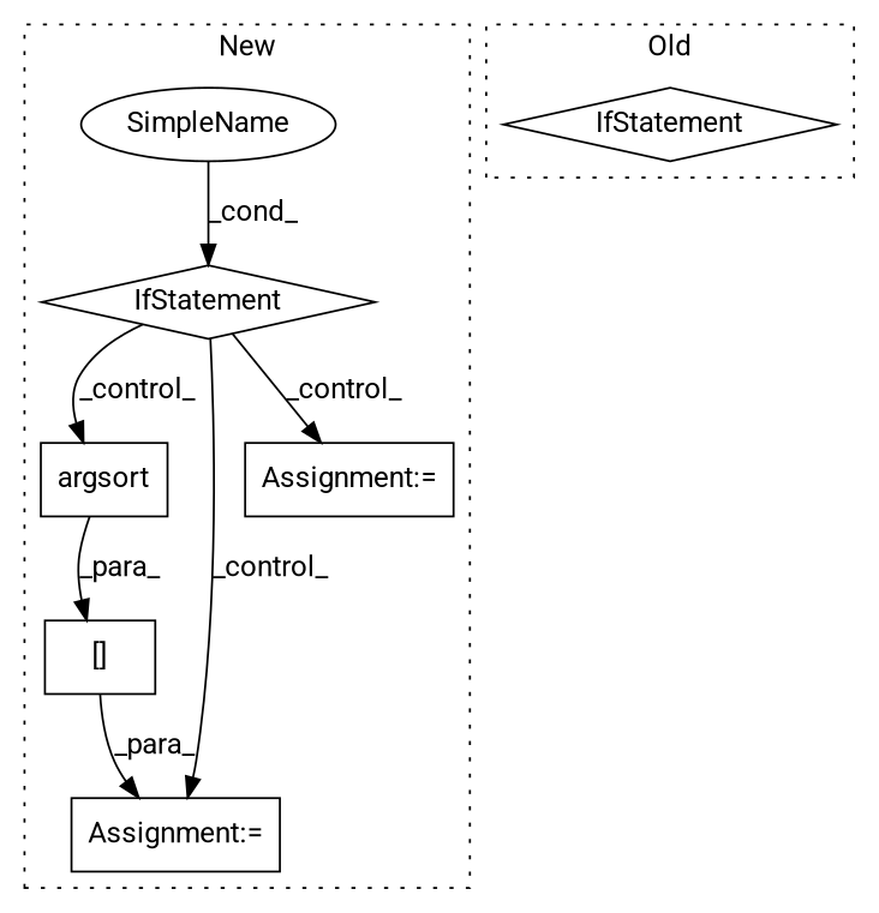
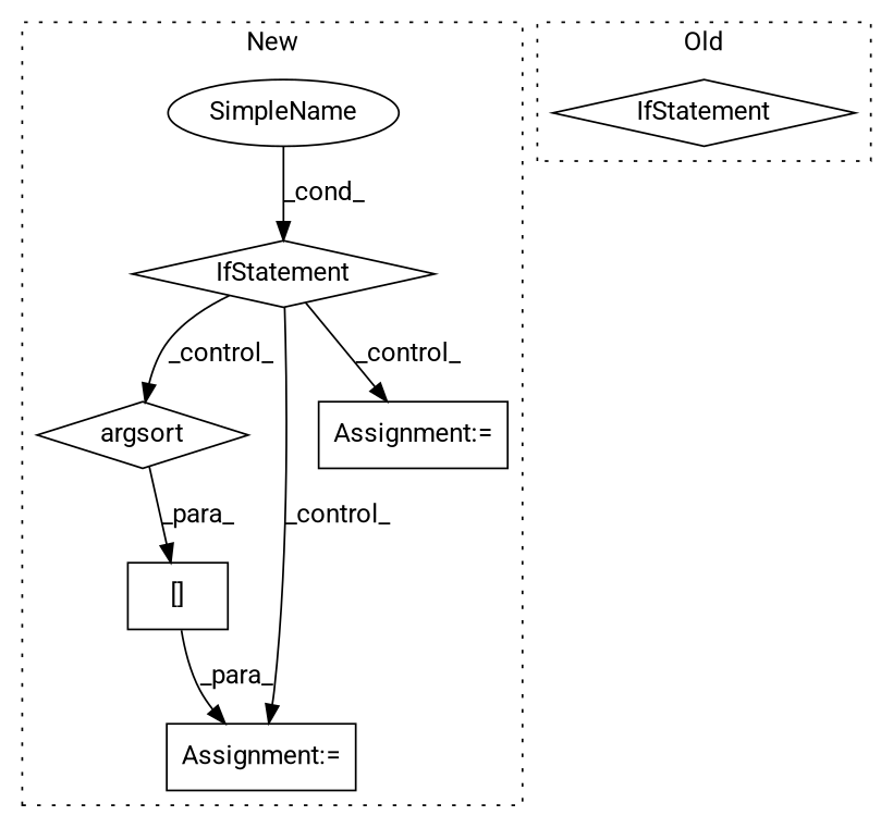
  digraph {
    fontname=Roboto
    node [a=7 l=1 shape=box fontname=Roboto]
    edge [fontname=Roboto]
-   n1 [a=32 l="8,1" label=argsort s="13855,13871"]
+   n1 [a=32 l="8,1" label=argsort s="13855,13871" shape=diamond]
    n2 [label="Assignment:=" s=13933]
    n3 [a=2 l="9,1" label="[]" s="13934,13957"]
    n4 [a=42 label=SimpleName shape=ellipse l=""]
    n5 [a=25 l="4,2" label=IfStatement s="13751,13794" shape=diamond]
    n6 [label="Assignment:=" s=14033]
    n7 [a=25 l=3 label=IfStatement s=13700 shape=diamond]
    subgraph cluster_1 {
      label=New
      style=dotted
      n1
      n2
      n3
      n4
      n5
      n6
    }
    subgraph cluster_2 {
      label=Old
      style=dotted
      n7
    }
    n1 -> n3 [label=_para_]
    n3 -> n2 [label=_para_]
    n4 -> n5 [label=_cond_]
    n5 -> n1 [label=_control_]
    n5 -> n2 [label=_control_]
    n5 -> n6 [label=_control_]
  }
